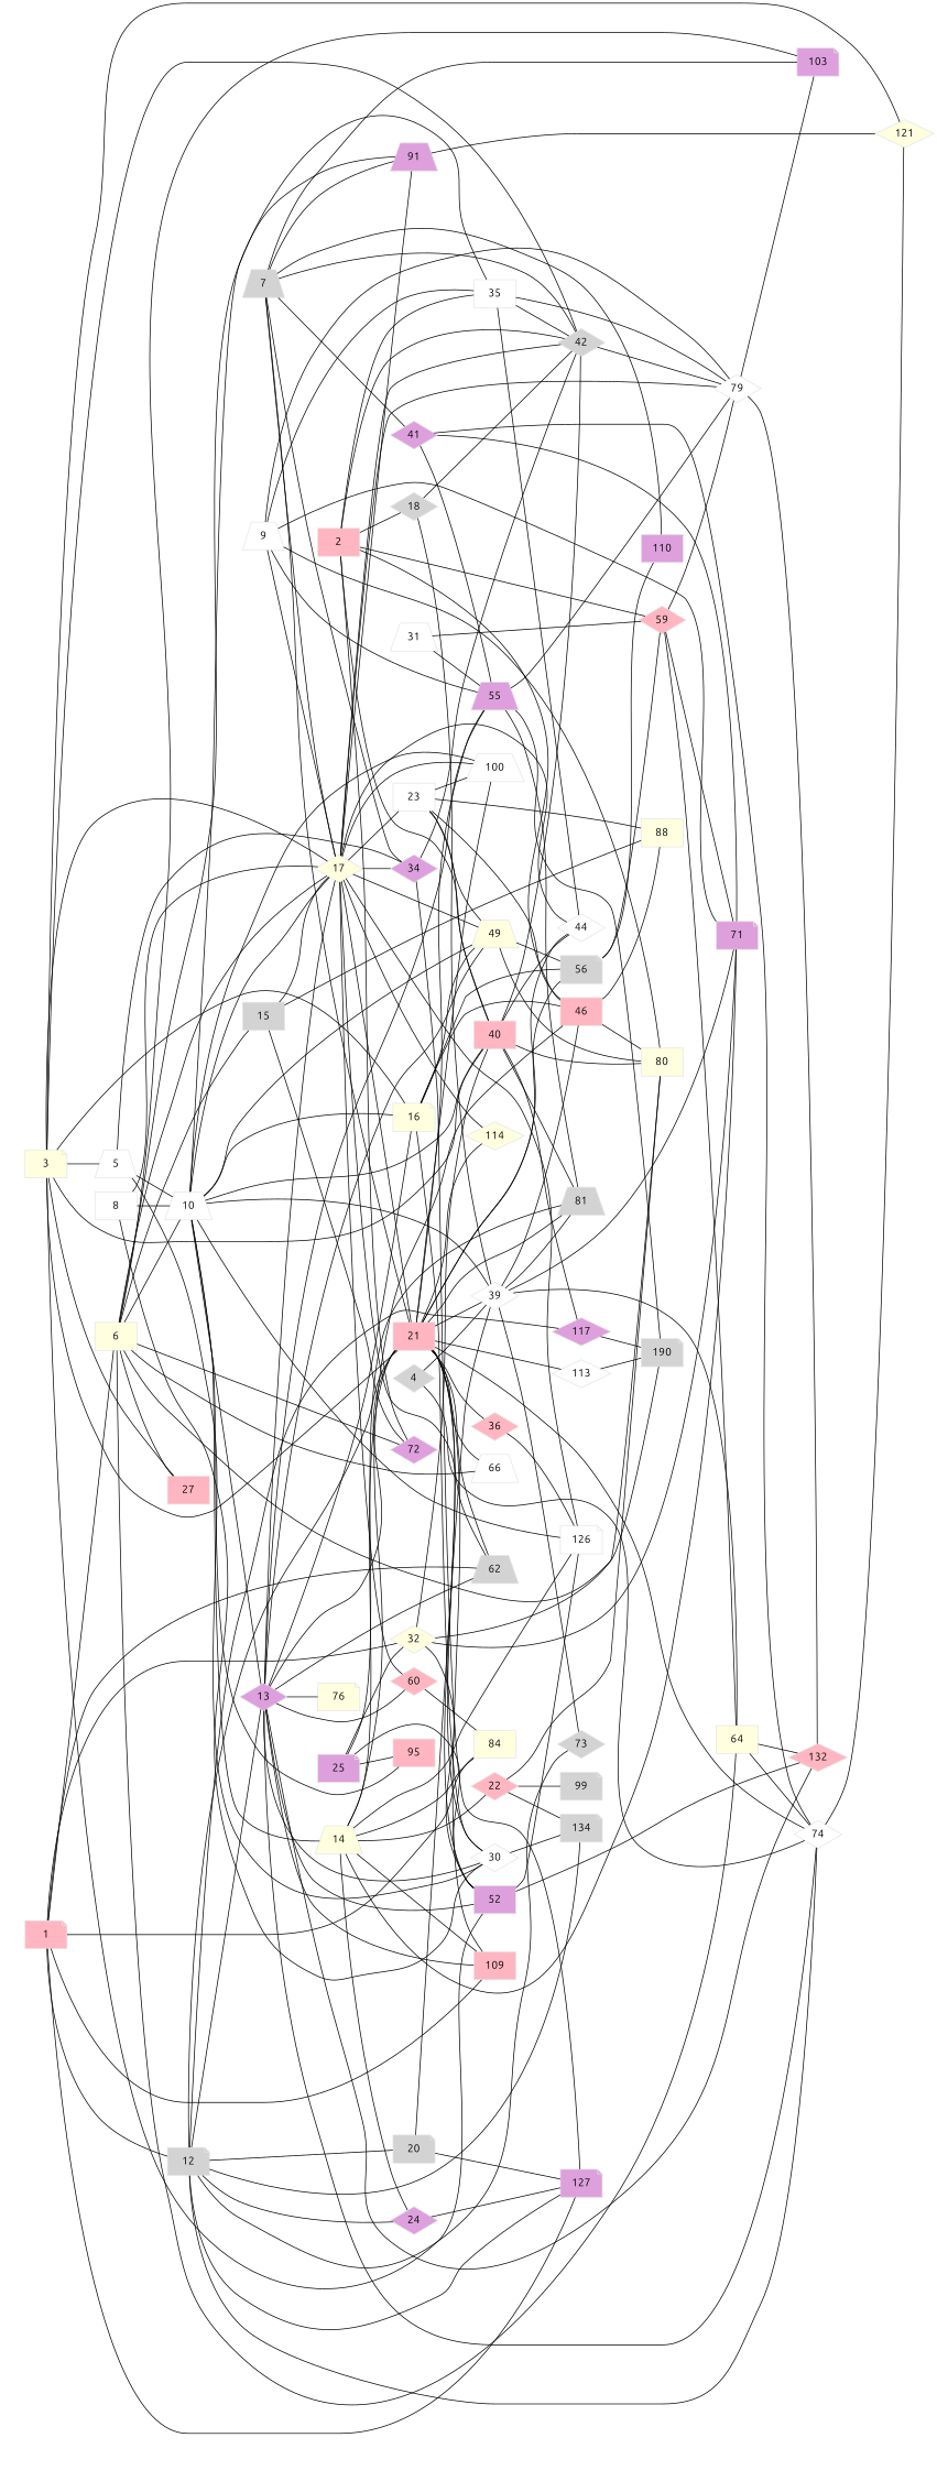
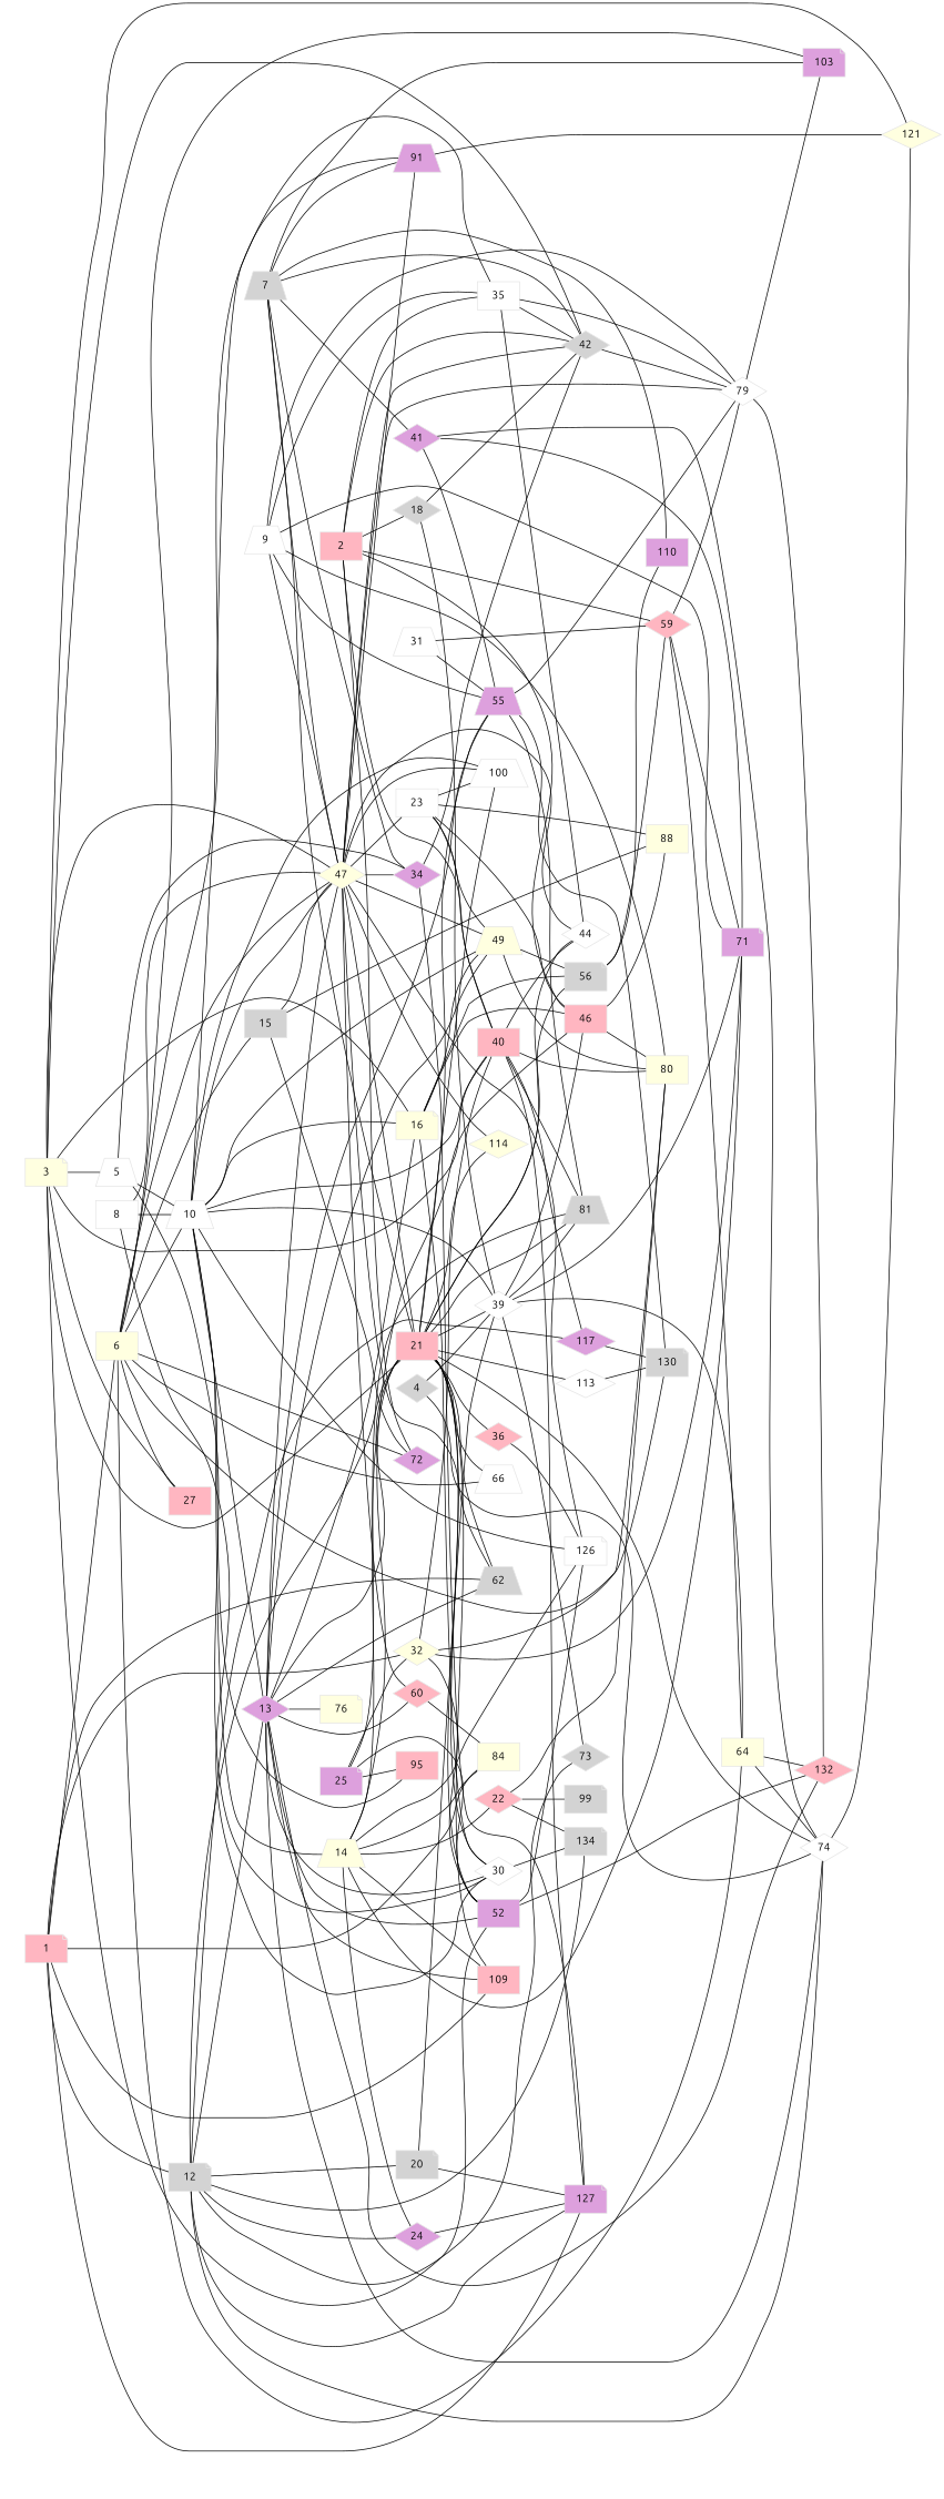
  graph {
    fontname=Ubuntu
    rankdir=LR
    node [color=gray90 fillcolor=white fontname=Ubuntu shape=diamond style=filled]
    edge [fontname=Ubuntu]
    1 [fillcolor=lightpink shape=note super="+19+38+77"]
    6 [fillcolor=lightyellow shape=box super="+11"]
    12 [fillcolor=lightgrey shape=note super="+29"]
    32 [fillcolor=lightyellow super="+50+47"]
    62 [fillcolor=lightgrey shape=trapezium]
    84 [fillcolor=lightyellow shape=box super="+119"]
    109 [fillcolor=lightpink shape=box super="+128"]
    127 [fillcolor=plum shape=note]
    72 [fillcolor=plum]
-   17 [fillcolor=lightyellow super="+98+82+28"]
+   17 [fillcolor=lightyellow super="+98+82+28" label=47]
    27 [fillcolor=lightpink shape=box]
    10 [shape=trapezium super="+139+89"]
    15 [fillcolor=lightgrey shape=box]
    64 [fillcolor=lightyellow shape=box]
    66 [shape=trapezium]
    91 [fillcolor=plum shape=trapezium]
    103 [fillcolor=plum shape=note]
-   130 [fillcolor=lightgrey shape=note label=190]
+   130 [fillcolor=lightgrey shape=note]
    21 [fillcolor=lightpink shape=box super="+104+33+37"]
    74 [super="+133"]
    13 [fillcolor=plum super="+63"]
    20 [fillcolor=lightgrey shape=note]
    24 [fillcolor=plum super="+57"]
    73 [fillcolor=lightgrey]
    117 [fillcolor=plum]
    134 [fillcolor=lightgrey shape=note]
    40 [fillcolor=lightpink shape=box super="+70"]
    52 [fillcolor=plum shape=box super="+87+78"]
    71 [fillcolor=plum shape=note super="+124"]
    80 [fillcolor=lightyellow shape=box super="+137"]
    2 [fillcolor=lightpink shape=box super="+111"]
    18 [fillcolor=lightgrey]
    35 [shape=box super="+135+61"]
    42 [fillcolor=lightgrey super="+45+118"]
    59 [fillcolor=lightpink super="+96"]
    46 [fillcolor=lightpink shape=box super="+83"]
    39 [super="+116+51"]
    79 [super="+102"]
    44
    81 [fillcolor=lightgrey shape=trapezium super="+107"]
    88 [fillcolor=lightyellow shape=box]
    3 [fillcolor=lightyellow shape=note super="+94"]
    5 [shape=trapezium]
    16 [fillcolor=lightyellow shape=note super="+131"]
    121 [fillcolor=lightyellow]
    30 [super="+125+65"]
    34 [fillcolor=plum super="+58"]
    49 [fillcolor=lightyellow shape=trapezium super="+75"]
    56 [fillcolor=lightgrey shape=note super="+92"]
    100 [shape=trapezium]
    126 [shape=note]
    60 [fillcolor=lightpink]
    23 [shape=box super="+67"]
    114 [fillcolor=lightyellow]
    55 [fillcolor=plum shape=trapezium super="+106+112"]
    36 [fillcolor=lightpink]
    113
    132 [fillcolor=lightpink super="+142"]
    4 [fillcolor=lightgrey]
    14 [fillcolor=lightyellow shape=trapezium super="+26"]
    95 [fillcolor=lightpink shape=box]
    7 [fillcolor=lightgrey shape=trapezium super="+86+54"]
    41 [fillcolor=plum]
    110 [fillcolor=plum shape=box]
    8 [shape=box]
    9 [shape=trapezium super="+90+120"]
    76 [fillcolor=lightyellow shape=note]
    22 [fillcolor=lightpink]
    99 [fillcolor=lightgrey shape=note]
    25 [fillcolor=plum shape=note super="+43"]
    31 [shape=trapezium]
    1 -- 6
    1 -- 12
    1 -- 32
    1 -- 62
    1 -- 84
    1 -- 109
    1 -- 127
    6 -- 72 [weight=2]
    6 -- 17
    6 -- 27
    6 -- 10
    6 -- 15
    6 -- 64
    6 -- 66
    6 -- 91
    6 -- 103
    6 -- 130
    12 -- 127
    12 -- 21 [weight=2]
    12 -- 74
    12 -- 13
    12 -- 20
    12 -- 24
    12 -- 73
    12 -- 117
    12 -- 134
    32 -- 40
    32 -- 52
    32 -- 71
    32 -- 80
    17 -- 62
    17 -- 91
    17 -- 21 [weight=2]
    17 -- 42
    17 -- 79
    17 -- 44
    17 -- 34
    17 -- 49
    17 -- 100
    17 -- 126
    17 -- 60 [weight=2]
    17 -- 23
    17 -- 114
    10 -- 17
    10 -- 13
    10 -- 40
    10 -- 35 [weight=2]
    10 -- 39 [weight=2]
    10 -- 16
    10 -- 49
    10 -- 100
    10 -- 126
    10 -- 14 [weight=2]
    10 -- 95
    15 -- 72
    15 -- 17
    15 -- 88
    64 -- 74
    64 -- 132
    91 -- 121
    21 -- 62
    21 -- 109
    21 -- 66
    21 -- 74
    21 -- 52
    21 -- 39
    21 -- 44
    21 -- 81
    21 -- 30
    21 -- 56
    21 -- 100
    21 -- 114
    21 -- 55
    21 -- 36
    21 -- 113
    74 -- 121
    13 -- 62
    13 -- 109
    13 -- 17
    13 -- 21
    13 -- 74
    13 -- 52 [weight=2]
    13 -- 16
    13 -- 30
    13 -- 49
    13 -- 60
    13 -- 55
    13 -- 132
    13 -- 76 [weight=2]
    20 -- 127
    20 -- 39
    24 -- 127
    117 -- 130
-   40 -- 42
+   40 -- 127
    40 -- 117
    40 -- 80
    40 -- 44
    40 -- 81
    52 -- 126
    52 -- 132
    2 -- 72
    2 -- 40
    2 -- 18
    2 -- 35
    2 -- 42
    2 -- 59
    2 -- 46
    18 -- 42
    18 -- 39
    35 -- 42 [weight=2]
    35 -- 79
    35 -- 44
    42 -- 79
    59 -- 64
    59 -- 71
    59 -- 79 [weight=2]
    46 -- 80
    46 -- 88
    39 -- 64
    39 -- 73
    39 -- 71
    39 -- 46
    39 -- 81
    79 -- 103
    79 -- 132
    3 -- 17
    3 -- 27
    3 -- 21
    3 -- 40
    3 -- 52
    3 -- 42
    3 -- 5
    3 -- 16
    3 -- 121
    5 -- 10
    5 -- 30
    5 -- 34
    16 -- 46
    16 -- 30
    16 -- 49
    16 -- 56
    30 -- 134
    34 -- 127
    34 -- 42
    49 -- 80
    49 -- 56
    56 -- 59
    56 -- 110
    60 -- 84
    23 -- 40
    23 -- 46
    23 -- 88
    23 -- 49
    23 -- 100
    55 -- 130
    55 -- 79
    55 -- 81
    36 -- 126
    113 -- 130
    4 -- 74
    4 -- 39
    14 -- 84
    14 -- 109 [weight=2]
    14 -- 21
    14 -- 24
    14 -- 71
    14 -- 46
    14 -- 126
    14 -- 22
    7 -- 17
    7 -- 91
    7 -- 103
    7 -- 21
    7 -- 42
    7 -- 34
    7 -- 41
    7 -- 110
    41 -- 74
    41 -- 71
    41 -- 55
    8 -- 17
    8 -- 10
    8 -- 30
    9 -- 17
    9 -- 71
    9 -- 80
    9 -- 35
    9 -- 79
    9 -- 55
    22 -- 134
    22 -- 80
    22 -- 99
    25 -- 32
    25 -- 52
    25 -- 81
    25 -- 95
    31 -- 59
    31 -- 55
  }
